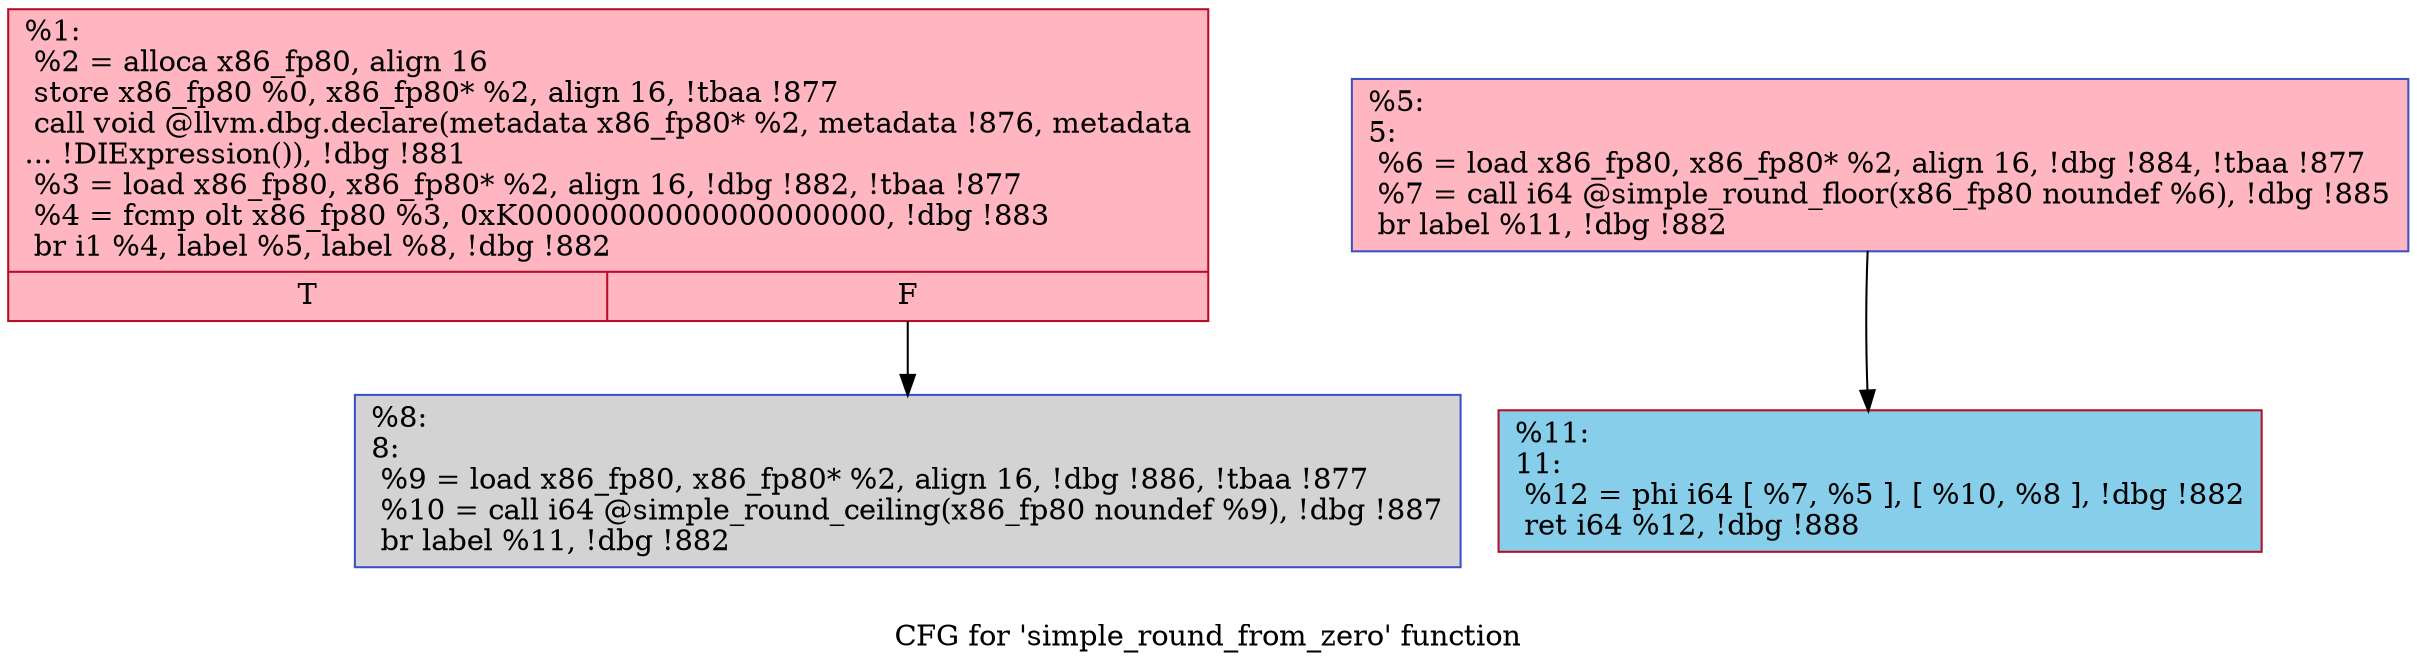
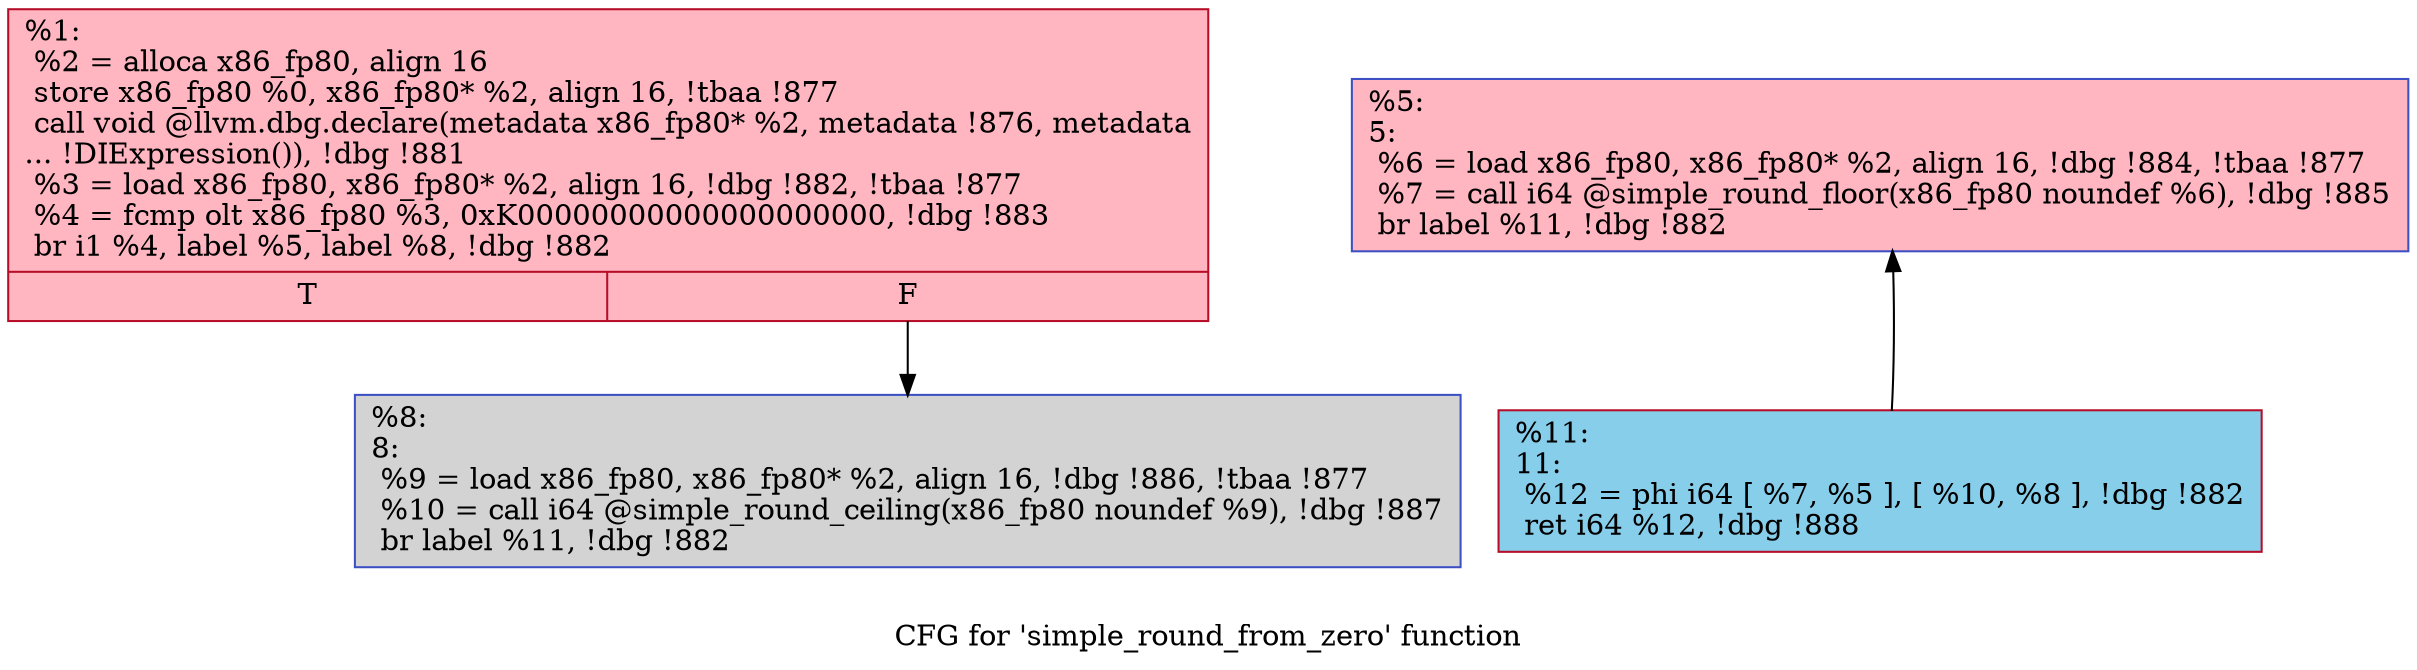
  digraph {
    label="CFG for 'simple_round_from_zero' function"
    node [color="#b70d28ff" fillcolor=lightpink shape=record style=filled]
    n1 [label="{%1:\l  %2 = alloca x86_fp80, align 16\l  store x86_fp80 %0, x86_fp80* %2, align 16, !tbaa !877\l  call void @llvm.dbg.declare(metadata x86_fp80* %2, metadata !876, metadata\l... !DIExpression()), !dbg !881\l  %3 = load x86_fp80, x86_fp80* %2, align 16, !dbg !882, !tbaa !877\l  %4 = fcmp olt x86_fp80 %3, 0xK00000000000000000000, !dbg !883\l  br i1 %4, label %5, label %8, !dbg !882\l|{<s0>T|<s1>F}}"]
    n2 [color="#3d50c3ff" fillcolor=lightgrey label="{%8:\l8:                                                \l  %9 = load x86_fp80, x86_fp80* %2, align 16, !dbg !886, !tbaa !877\l  %10 = call i64 @simple_round_ceiling(x86_fp80 noundef %9), !dbg !887\l  br label %11, !dbg !882\l}"]
    n3 [color="#3d50c3ff" label="{%5:\l5:                                                \l  %6 = load x86_fp80, x86_fp80* %2, align 16, !dbg !884, !tbaa !877\l  %7 = call i64 @simple_round_floor(x86_fp80 noundef %6), !dbg !885\l  br label %11, !dbg !882\l}"]
    n4 [fillcolor=skyblue label="{%11:\l11:                                               \l  %12 = phi i64 [ %7, %5 ], [ %10, %8 ], !dbg !882\l  ret i64 %12, !dbg !888\l}"]
    n1 -> n2 [tailport=s1]
-   n3 -> n4
+   n4 -> n3
  }
